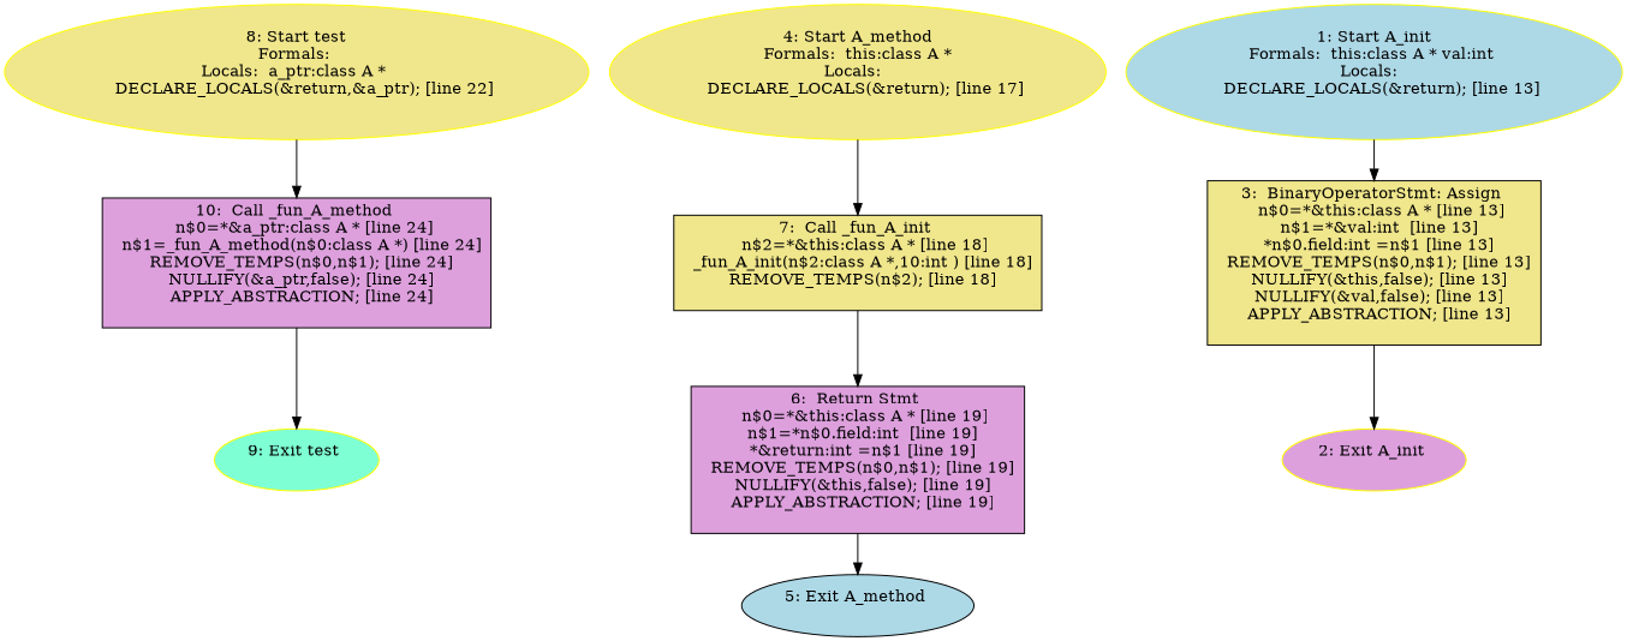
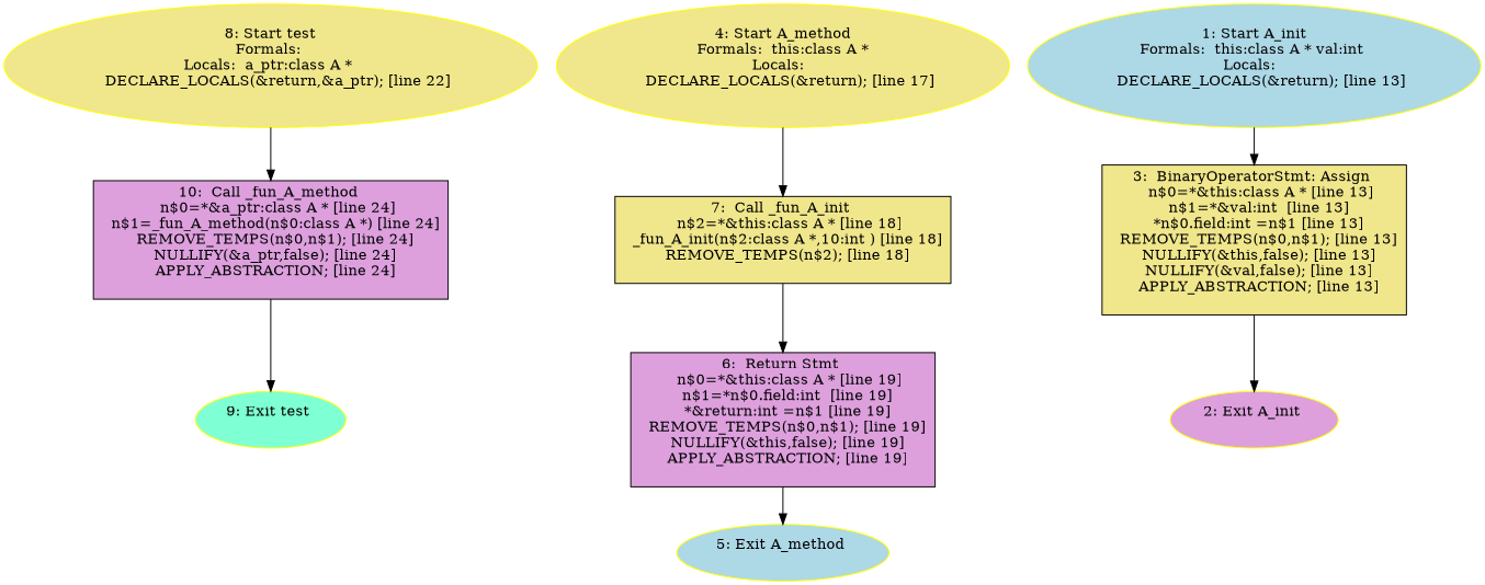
  digraph {
    node [style=filled fillcolor=khaki color=yellow]
    n1 [label="10:  Call _fun_A_method \n   n$0=*&a_ptr:class A * [line 24]\n  n$1=_fun_A_method(n$0:class A *) [line 24]\n  REMOVE_TEMPS(n$0,n$1); [line 24]\n  NULLIFY(&a_ptr,false); [line 24]\n  APPLY_ABSTRACTION; [line 24]\n " shape=box fillcolor=plum color=""]
    n2 [label="9: Exit test \n  " fillcolor=aquamarine]
    n3 [label="8: Start test\nFormals: \nLocals:  a_ptr:class A * \n   DECLARE_LOCALS(&return,&a_ptr); [line 22]\n "]
    n4 [label="7:  Call _fun_A_init \n   n$2=*&this:class A * [line 18]\n  _fun_A_init(n$2:class A *,10:int ) [line 18]\n  REMOVE_TEMPS(n$2); [line 18]\n " shape=box color=""]
    n5 [label="6:  Return Stmt \n   n$0=*&this:class A * [line 19]\n  n$1=*n$0.field:int  [line 19]\n  *&return:int =n$1 [line 19]\n  REMOVE_TEMPS(n$0,n$1); [line 19]\n  NULLIFY(&this,false); [line 19]\n  APPLY_ABSTRACTION; [line 19]\n " shape=box fillcolor=plum color=""]
-   n6 [color=black label="5: Exit A_method \n  " fillcolor=lightblue]
+   n6 [label="5: Exit A_method \n  " fillcolor=lightblue]
    n7 [label="4: Start A_method\nFormals:  this:class A *\nLocals:  \n   DECLARE_LOCALS(&return); [line 17]\n "]
    n8 [label="3:  BinaryOperatorStmt: Assign \n   n$0=*&this:class A * [line 13]\n  n$1=*&val:int  [line 13]\n  *n$0.field:int =n$1 [line 13]\n  REMOVE_TEMPS(n$0,n$1); [line 13]\n  NULLIFY(&this,false); [line 13]\n  NULLIFY(&val,false); [line 13]\n  APPLY_ABSTRACTION; [line 13]\n " shape=box color=""]
    n9 [label="2: Exit A_init \n  " fillcolor=plum]
    n10 [label="1: Start A_init\nFormals:  this:class A * val:int \nLocals:  \n   DECLARE_LOCALS(&return); [line 13]\n " fillcolor=lightblue]
    n1 -> n2
    n3 -> n1
    n4 -> n5
    n5 -> n6
    n7 -> n4
    n8 -> n9
    n10 -> n8
  }
